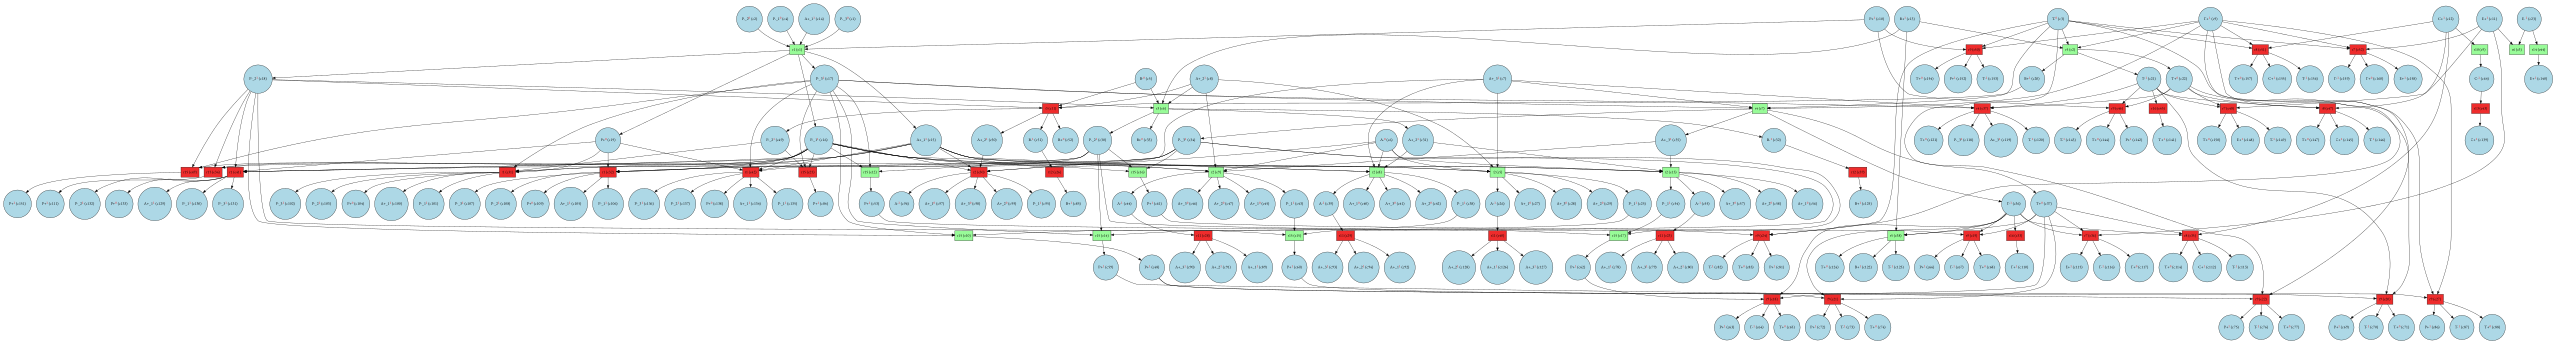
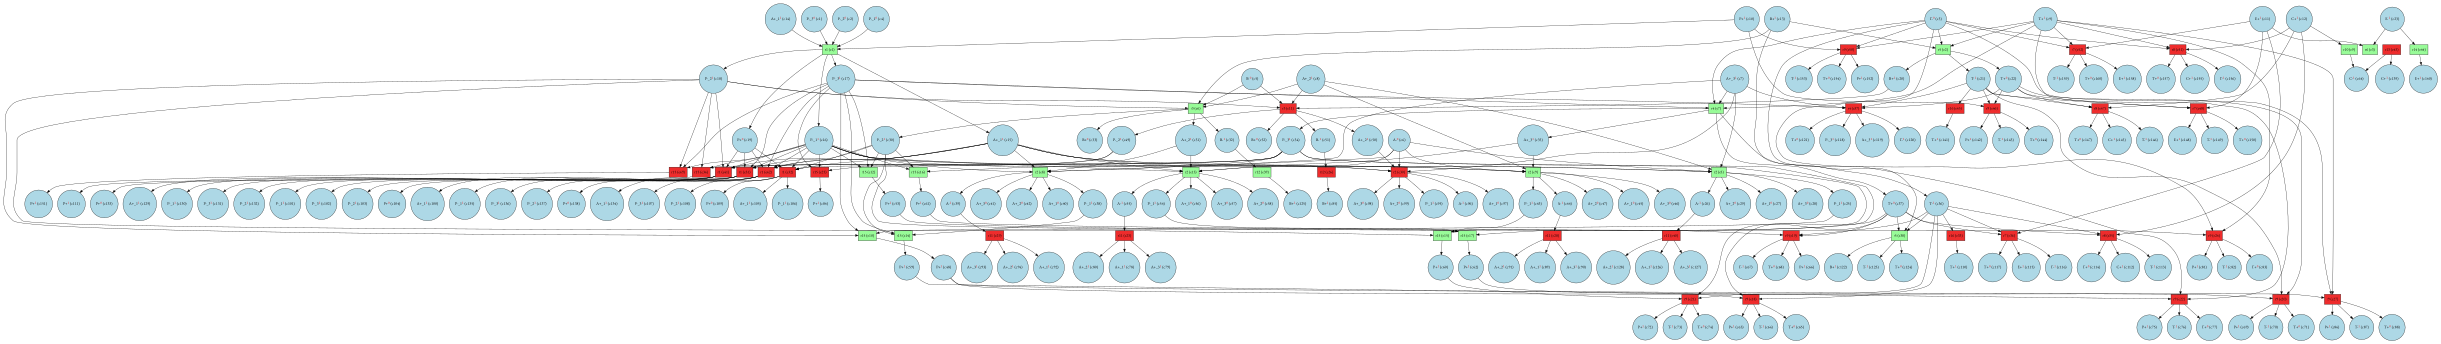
  digraph {
    fontname="EB Garamond"
    node [fillcolor=lightblue fontname="EB Garamond" shape=circle style=filled]
    edge [fontname="EB Garamond"]
    n1 [label=<P-_3<FONT COLOR="red"><SUP>0</SUP></FONT>&nbsp;(c1)>]
    n2 [fillcolor=palegreen label="r1 (e1)" shape=box]
    n3 [label=<A+_1<FONT COLOR="red"><SUP>1</SUP></FONT>&nbsp;(c15)>]
    n4 [label=<P-_1<FONT COLOR="red"><SUP>1</SUP></FONT>&nbsp;(c16)>]
    n5 [label=<P-_3<FONT COLOR="red"><SUP>1</SUP></FONT>&nbsp;(c17)>]
    n6 [label=<P-_2<FONT COLOR="red"><SUP>1</SUP></FONT>&nbsp;(c18)>]
    n7 [label=<P+<FONT COLOR="red"><SUP>0</SUP></FONT>&nbsp;(c19)>]
    n8 [fillcolor=firebrick2 label="r2 (e30)" shape=box]
    n9 [fillcolor=palegreen label="r2 (e13)" shape=box]
    n10 [fillcolor=palegreen label="r2 (e9)" shape=box]
    n11 [fillcolor=palegreen label="r2 (e8)" shape=box]
    n12 [fillcolor=palegreen label="r2 (e5)" shape=box]
    n13 [fillcolor=firebrick2 label="r1 (e31)" shape=box]
    n14 [fillcolor=firebrick2 label="r1 (e32)" shape=box]
    n15 [fillcolor=firebrick2 label="r1 (e41)" shape=box]
    n16 [fillcolor=firebrick2 label="r1 (e42)" shape=box]
    n17 [fillcolor=firebrick2 label="r15 (e25)" shape=box]
    n18 [fillcolor=palegreen label="r15 (e16)" shape=box]
    n19 [fillcolor=firebrick2 label="r15 (e34)" shape=box]
    n20 [fillcolor=palegreen label="r15 (e12)" shape=box]
    n21 [fillcolor=firebrick2 label="r15 (e49)" shape=box]
    n22 [fillcolor=palegreen label="r4 (e7)" shape=box]
    n23 [fillcolor=firebrick2 label="r4 (e37)" shape=box]
    n24 [fillcolor=palegreen label="r15 (e14)" shape=box]
    n25 [fillcolor=palegreen label="r15 (e10)" shape=box]
    n26 [fillcolor=firebrick2 label="r3 (e11)" shape=box]
    n27 [fillcolor=palegreen label="r3 (e6)" shape=box]
    n28 [fillcolor=palegreen label="r15 (e15)" shape=box]
    n29 [label=<P-_2<FONT COLOR="red"><SUP>0</SUP></FONT>&nbsp;(c2)>]
    n30 [label=<T-<FONT COLOR="red"><SUP>0</SUP></FONT>&nbsp;(c3)>]
    n31 [fillcolor=firebrick2 label="r9 (e22)" shape=box]
    n32 [fillcolor=firebrick2 label="r9 (e24)" shape=box]
    n33 [fillcolor=firebrick2 label="r9 (e27)" shape=box]
    n34 [fillcolor=firebrick2 label="r9 (e50)" shape=box]
    n35 [fillcolor=firebrick2 label="r8 (e51)" shape=box]
    n36 [fillcolor=firebrick2 label="r7 (e52)" shape=box]
    n37 [fillcolor=palegreen label="r5 (e2)" shape=box]
    n38 [label=<P+<FONT COLOR="red"><SUP>1</SUP></FONT>&nbsp;(c75)>]
    n39 [label=<T-<FONT COLOR="red"><SUP>1</SUP></FONT>&nbsp;(c76)>]
    n40 [label=<T+<FONT COLOR="red"><SUP>0</SUP></FONT>&nbsp;(c77)>]
    n41 [label=<P+<FONT COLOR="red"><SUP>1</SUP></FONT>&nbsp;(c81)>]
    n42 [label=<T-<FONT COLOR="red"><SUP>1</SUP></FONT>&nbsp;(c82)>]
    n43 [label=<T+<FONT COLOR="red"><SUP>0</SUP></FONT>&nbsp;(c83)>]
    n44 [label=<P+<FONT COLOR="red"><SUP>1</SUP></FONT>&nbsp;(c86)>]
    n45 [label=<T-<FONT COLOR="red"><SUP>1</SUP></FONT>&nbsp;(c87)>]
    n46 [label=<T+<FONT COLOR="red"><SUP>0</SUP></FONT>&nbsp;(c88)>]
    n47 [label=<P-_3<FONT COLOR="red"><SUP>1</SUP></FONT>&nbsp;(c34)>]
    n48 [label=<A+_3<FONT COLOR="red"><SUP>1</SUP></FONT>&nbsp;(c35)>]
    n49 [label=<T-<FONT COLOR="red"><SUP>1</SUP></FONT>&nbsp;(c36)>]
    n50 [label=<T+<FONT COLOR="red"><SUP>0</SUP></FONT>&nbsp;(c37)>]
    n51 [label=<P+<FONT COLOR="red"><SUP>1</SUP></FONT>&nbsp;(c152)>]
    n52 [label=<T-<FONT COLOR="red"><SUP>1</SUP></FONT>&nbsp;(c153)>]
    n53 [label=<T+<FONT COLOR="red"><SUP>0</SUP></FONT>&nbsp;(c154)>]
    n54 [label=<C+<FONT COLOR="red"><SUP>1</SUP></FONT>&nbsp;(c155)>]
    n55 [label=<T-<FONT COLOR="red"><SUP>1</SUP></FONT>&nbsp;(c156)>]
    n56 [label=<T+<FONT COLOR="red"><SUP>0</SUP></FONT>&nbsp;(c157)>]
    n57 [label=<E+<FONT COLOR="red"><SUP>1</SUP></FONT>&nbsp;(c158)>]
    n58 [label=<T-<FONT COLOR="red"><SUP>1</SUP></FONT>&nbsp;(c159)>]
    n59 [label=<T+<FONT COLOR="red"><SUP>0</SUP></FONT>&nbsp;(c160)>]
    n60 [label=<B+<FONT COLOR="red"><SUP>1</SUP></FONT>&nbsp;(c20)>]
    n61 [label=<T-<FONT COLOR="red"><SUP>1</SUP></FONT>&nbsp;(c21)>]
    n62 [label=<T+<FONT COLOR="red"><SUP>0</SUP></FONT>&nbsp;(c22)>]
    n63 [fillcolor=palegreen label="r15 (e17)" shape=box]
    n64 [fillcolor=firebrick2 label="r7 (e36)" shape=box]
    n65 [fillcolor=firebrick2 label="r8 (e35)" shape=box]
    n66 [fillcolor=palegreen label="r5 (e38)" shape=box]
    n67 [fillcolor=firebrick2 label="r9 (e18)" shape=box]
    n68 [fillcolor=firebrick2 label="r9 (e19)" shape=box]
    n69 [fillcolor=firebrick2 label="r9 (e21)" shape=box]
    n70 [fillcolor=firebrick2 label="r16 (e33)" shape=box]
    n71 [fillcolor=firebrick2 label="r9 (e46)" shape=box]
    n72 [fillcolor=firebrick2 label="r7 (e48)" shape=box]
    n73 [fillcolor=firebrick2 label="r8 (e47)" shape=box]
    n74 [fillcolor=firebrick2 label="r9 (e20)" shape=box]
    n75 [fillcolor=firebrick2 label="r16 (e45)" shape=box]
    n76 [label=<P-_1<FONT COLOR="red"><SUP>0</SUP></FONT>&nbsp;(c4)>]
    n77 [label=<B-<FONT COLOR="red"><SUP>0</SUP></FONT>&nbsp;(c5)>]
    n78 [label=<P-_2<FONT COLOR="red"><SUP>1</SUP></FONT>&nbsp;(c49)>]
    n79 [label=<A+_2<FONT COLOR="red"><SUP>1</SUP></FONT>&nbsp;(c50)>]
    n80 [label=<B-<FONT COLOR="red"><SUP>1</SUP></FONT>&nbsp;(c51)>]
    n81 [label=<B+<FONT COLOR="red"><SUP>0</SUP></FONT>&nbsp;(c52)>]
    n82 [label=<P-_2<FONT COLOR="red"><SUP>1</SUP></FONT>&nbsp;(c30)>]
    n83 [label=<A+_2<FONT COLOR="red"><SUP>1</SUP></FONT>&nbsp;(c31)>]
    n84 [label=<B-<FONT COLOR="red"><SUP>1</SUP></FONT>&nbsp;(c32)>]
    n85 [label=<B+<FONT COLOR="red"><SUP>0</SUP></FONT>&nbsp;(c33)>]
    n86 [fillcolor=firebrick2 label="r12 (e26)" shape=box]
-   n87 [fillcolor=firebrick2 label="r12 (e39)" shape=box]
+   n87 [fillcolor=palegreen label="r12 (e39)" shape=box]
    n88 [label=<A-<FONT COLOR="red"><SUP>0</SUP></FONT>&nbsp;(c6)>]
    n89 [label=<P-_1<FONT COLOR="red"><SUP>1</SUP></FONT>&nbsp;(c95)>]
    n90 [label=<A-<FONT COLOR="red"><SUP>1</SUP></FONT>&nbsp;(c96)>]
    n91 [label=<A+_1<FONT COLOR="red"><SUP>0</SUP></FONT>&nbsp;(c97)>]
    n92 [label=<A+_3<FONT COLOR="red"><SUP>0</SUP></FONT>&nbsp;(c98)>]
    n93 [label=<A+_2<FONT COLOR="red"><SUP>0</SUP></FONT>&nbsp;(c99)>]
    n94 [label=<P-_1<FONT COLOR="red"><SUP>1</SUP></FONT>&nbsp;(c54)>]
    n95 [label=<A-<FONT COLOR="red"><SUP>1</SUP></FONT>&nbsp;(c55)>]
    n96 [label=<A+_1<FONT COLOR="red"><SUP>0</SUP></FONT>&nbsp;(c56)>]
    n97 [label=<A+_3<FONT COLOR="red"><SUP>0</SUP></FONT>&nbsp;(c57)>]
    n98 [label=<A+_2<FONT COLOR="red"><SUP>0</SUP></FONT>&nbsp;(c58)>]
    n99 [label=<P-_1<FONT COLOR="red"><SUP>1</SUP></FONT>&nbsp;(c43)>]
    n100 [label=<A-<FONT COLOR="red"><SUP>1</SUP></FONT>&nbsp;(c44)>]
    n101 [label=<A+_1<FONT COLOR="red"><SUP>0</SUP></FONT>&nbsp;(c45)>]
    n102 [label=<A+_3<FONT COLOR="red"><SUP>0</SUP></FONT>&nbsp;(c46)>]
    n103 [label=<A+_2<FONT COLOR="red"><SUP>0</SUP></FONT>&nbsp;(c47)>]
    n104 [label=<P-_1<FONT COLOR="red"><SUP>1</SUP></FONT>&nbsp;(c38)>]
    n105 [label=<A-<FONT COLOR="red"><SUP>1</SUP></FONT>&nbsp;(c39)>]
    n106 [label=<A+_1<FONT COLOR="red"><SUP>0</SUP></FONT>&nbsp;(c40)>]
    n107 [label=<A+_3<FONT COLOR="red"><SUP>0</SUP></FONT>&nbsp;(c41)>]
    n108 [label=<A+_2<FONT COLOR="red"><SUP>0</SUP></FONT>&nbsp;(c42)>]
    n109 [label=<P-_1<FONT COLOR="red"><SUP>1</SUP></FONT>&nbsp;(c25)>]
    n110 [label=<A-<FONT COLOR="red"><SUP>1</SUP></FONT>&nbsp;(c26)>]
    n111 [label=<A+_1<FONT COLOR="red"><SUP>0</SUP></FONT>&nbsp;(c27)>]
    n112 [label=<A+_3<FONT COLOR="red"><SUP>0</SUP></FONT>&nbsp;(c28)>]
    n113 [label=<A+_2<FONT COLOR="red"><SUP>0</SUP></FONT>&nbsp;(c29)>]
    n114 [fillcolor=firebrick2 label="r11 (e23)" shape=box]
    n115 [fillcolor=firebrick2 label="r11 (e28)" shape=box]
    n116 [fillcolor=firebrick2 label="r11 (e29)" shape=box]
    n117 [fillcolor=firebrick2 label="r11 (e40)" shape=box]
    n118 [label=<A+_3<FONT COLOR="red"><SUP>1</SUP></FONT>&nbsp;(c7)>]
    n119 [label=<P-_3<FONT COLOR="red"><SUP>1</SUP></FONT>&nbsp;(c118)>]
    n120 [label=<A+_3<FONT COLOR="red"><SUP>1</SUP></FONT>&nbsp;(c119)>]
    n121 [label=<T-<FONT COLOR="red"><SUP>1</SUP></FONT>&nbsp;(c120)>]
    n122 [label=<T+<FONT COLOR="red"><SUP>0</SUP></FONT>&nbsp;(c121)>]
    n123 [label=<A+_2<FONT COLOR="red"><SUP>1</SUP></FONT>&nbsp;(c8)>]
    n124 [label=<T+<FONT COLOR="red"><SUP>1</SUP></FONT>&nbsp;(c9)>]
    n125 [label=<P+<FONT COLOR="red"><SUP>1</SUP></FONT>&nbsp;(c10)>]
    n126 [label=<P+<FONT COLOR="red"><SUP>1</SUP></FONT>&nbsp;(c142)>]
    n127 [label=<T-<FONT COLOR="red"><SUP>1</SUP></FONT>&nbsp;(c143)>]
    n128 [label=<T+<FONT COLOR="red"><SUP>0</SUP></FONT>&nbsp;(c144)>]
    n129 [label=<E+<FONT COLOR="red"><SUP>1</SUP></FONT>&nbsp;(c11)>]
    n130 [fillcolor=palegreen label="r6 (e3)" shape=box]
    n131 [label=<E+<FONT COLOR="red"><SUP>1</SUP></FONT>&nbsp;(c115)>]
    n132 [label=<T-<FONT COLOR="red"><SUP>1</SUP></FONT>&nbsp;(c116)>]
    n133 [label=<T+<FONT COLOR="red"><SUP>0</SUP></FONT>&nbsp;(c117)>]
    n134 [label=<E+<FONT COLOR="red"><SUP>1</SUP></FONT>&nbsp;(c148)>]
    n135 [label=<T-<FONT COLOR="red"><SUP>1</SUP></FONT>&nbsp;(c149)>]
    n136 [label=<T+<FONT COLOR="red"><SUP>0</SUP></FONT>&nbsp;(c150)>]
    n137 [label=<E-<FONT COLOR="red"><SUP>1</SUP></FONT>&nbsp;(c23)>]
    n138 [fillcolor=palegreen label="r14 (e44)" shape=box]
    n139 [label=<C+<FONT COLOR="red"><SUP>1</SUP></FONT>&nbsp;(c12)>]
    n140 [fillcolor=palegreen label="r10 (e9)" shape=box]
    n141 [label=<C+<FONT COLOR="red"><SUP>1</SUP></FONT>&nbsp;(c112)>]
    n142 [label=<T-<FONT COLOR="red"><SUP>1</SUP></FONT>&nbsp;(c113)>]
    n143 [label=<T+<FONT COLOR="red"><SUP>0</SUP></FONT>&nbsp;(c114)>]
    n144 [label=<C+<FONT COLOR="red"><SUP>1</SUP></FONT>&nbsp;(c145)>]
    n145 [label=<T-<FONT COLOR="red"><SUP>1</SUP></FONT>&nbsp;(c146)>]
    n146 [label=<T+<FONT COLOR="red"><SUP>0</SUP></FONT>&nbsp;(c147)>]
    n147 [label=<C-<FONT COLOR="red"><SUP>1</SUP></FONT>&nbsp;(c64)>]
    n148 [fillcolor=firebrick2 label="r13 (e43)" shape=box]
    n149 [label=<B+<FONT COLOR="red"><SUP>1</SUP></FONT>&nbsp;(c13)>]
    n150 [label=<B+<FONT COLOR="red"><SUP>1</SUP></FONT>&nbsp;(c122)>]
    n151 [label=<T-<FONT COLOR="red"><SUP>1</SUP></FONT>&nbsp;(c123)>]
    n152 [label=<T+<FONT COLOR="red"><SUP>0</SUP></FONT>&nbsp;(c124)>]
    n153 [label=<A+_1<FONT COLOR="red"><SUP>1</SUP></FONT>&nbsp;(c14)>]
    n154 [label=<A+_1<FONT COLOR="red"><SUP>1</SUP></FONT>&nbsp;(c100)>]
    n155 [label=<P-_1<FONT COLOR="red"><SUP>1</SUP></FONT>&nbsp;(c101)>]
    n156 [label=<P-_3<FONT COLOR="red"><SUP>1</SUP></FONT>&nbsp;(c102)>]
    n157 [label=<P-_2<FONT COLOR="red"><SUP>1</SUP></FONT>&nbsp;(c103)>]
    n158 [label=<P+<FONT COLOR="red"><SUP>0</SUP></FONT>&nbsp;(c104)>]
    n159 [label=<A+_1<FONT COLOR="red"><SUP>1</SUP></FONT>&nbsp;(c105)>]
    n160 [label=<P-_1<FONT COLOR="red"><SUP>1</SUP></FONT>&nbsp;(c106)>]
    n161 [label=<P-_3<FONT COLOR="red"><SUP>1</SUP></FONT>&nbsp;(c107)>]
    n162 [label=<P-_2<FONT COLOR="red"><SUP>1</SUP></FONT>&nbsp;(c108)>]
    n163 [label=<P+<FONT COLOR="red"><SUP>0</SUP></FONT>&nbsp;(c109)>]
    n164 [label=<A+_1<FONT COLOR="red"><SUP>1</SUP></FONT>&nbsp;(c129)>]
    n165 [label=<P-_1<FONT COLOR="red"><SUP>1</SUP></FONT>&nbsp;(c130)>]
    n166 [label=<P-_3<FONT COLOR="red"><SUP>1</SUP></FONT>&nbsp;(c131)>]
    n167 [label=<P-_2<FONT COLOR="red"><SUP>1</SUP></FONT>&nbsp;(c132)>]
    n168 [label=<P+<FONT COLOR="red"><SUP>0</SUP></FONT>&nbsp;(c133)>]
    n169 [label=<A+_1<FONT COLOR="red"><SUP>1</SUP></FONT>&nbsp;(c134)>]
    n170 [label=<P-_1<FONT COLOR="red"><SUP>1</SUP></FONT>&nbsp;(c135)>]
    n171 [label=<P-_3<FONT COLOR="red"><SUP>1</SUP></FONT>&nbsp;(c136)>]
    n172 [label=<P-_2<FONT COLOR="red"><SUP>1</SUP></FONT>&nbsp;(c137)>]
    n173 [label=<P+<FONT COLOR="red"><SUP>0</SUP></FONT>&nbsp;(c138)>]
    n174 [label=<P+<FONT COLOR="red"><SUP>1</SUP></FONT>&nbsp;(c84)>]
    n175 [label=<P+<FONT COLOR="red"><SUP>1</SUP></FONT>&nbsp;(c61)>]
    n176 [label=<P+<FONT COLOR="red"><SUP>1</SUP></FONT>&nbsp;(c111)>]
    n177 [label=<P+<FONT COLOR="red"><SUP>1</SUP></FONT>&nbsp;(c53)>]
    n178 [label=<P+<FONT COLOR="red"><SUP>1</SUP></FONT>&nbsp;(c151)>]
    n179 [label=<P+<FONT COLOR="red"><SUP>1</SUP></FONT>&nbsp;(c59)>]
    n180 [label=<P+<FONT COLOR="red"><SUP>1</SUP></FONT>&nbsp;(c48)>]
    n181 [label=<P+<FONT COLOR="red"><SUP>1</SUP></FONT>&nbsp;(c60)>]
    n182 [label=<P+<FONT COLOR="red"><SUP>1</SUP></FONT>&nbsp;(c69)>]
    n183 [label=<T-<FONT COLOR="red"><SUP>1</SUP></FONT>&nbsp;(c70)>]
    n184 [label=<T+<FONT COLOR="red"><SUP>0</SUP></FONT>&nbsp;(c71)>]
    n185 [label=<T+<FONT COLOR="red"><SUP>1</SUP></FONT>&nbsp;(c141)>]
    n186 [label=<E+<FONT COLOR="red"><SUP>1</SUP></FONT>&nbsp;(c140)>]
    n187 [label=<C+<FONT COLOR="red"><SUP>1</SUP></FONT>&nbsp;(c139)>]
    n188 [label=<A+_1<FONT COLOR="red"><SUP>1</SUP></FONT>&nbsp;(c126)>]
    n189 [label=<A+_3<FONT COLOR="red"><SUP>1</SUP></FONT>&nbsp;(c127)>]
    n190 [label=<A+_2<FONT COLOR="red"><SUP>1</SUP></FONT>&nbsp;(c128)>]
    n191 [label=<P+<FONT COLOR="red"><SUP>1</SUP></FONT>&nbsp;(c62)>]
    n192 [label=<B+<FONT COLOR="red"><SUP>1</SUP></FONT>&nbsp;(c125)>]
    n193 [label=<P+<FONT COLOR="red"><SUP>1</SUP></FONT>&nbsp;(c63)>]
    n194 [label=<T-<FONT COLOR="red"><SUP>1</SUP></FONT>&nbsp;(c64)>]
    n195 [label=<T+<FONT COLOR="red"><SUP>0</SUP></FONT>&nbsp;(c65)>]
    n196 [label=<P+<FONT COLOR="red"><SUP>1</SUP></FONT>&nbsp;(c66)>]
    n197 [label=<T-<FONT COLOR="red"><SUP>1</SUP></FONT>&nbsp;(c67)>]
    n198 [label=<T+<FONT COLOR="red"><SUP>0</SUP></FONT>&nbsp;(c68)>]
    n199 [label=<P+<FONT COLOR="red"><SUP>1</SUP></FONT>&nbsp;(c72)>]
    n200 [label=<T-<FONT COLOR="red"><SUP>1</SUP></FONT>&nbsp;(c73)>]
    n201 [label=<T+<FONT COLOR="red"><SUP>0</SUP></FONT>&nbsp;(c74)>]
    n202 [label=<T+<FONT COLOR="red"><SUP>1</SUP></FONT>&nbsp;(c110)>]
    n203 [label=<A+_1<FONT COLOR="red"><SUP>1</SUP></FONT>&nbsp;(c92)>]
    n204 [label=<A+_3<FONT COLOR="red"><SUP>1</SUP></FONT>&nbsp;(c93)>]
    n205 [label=<A+_2<FONT COLOR="red"><SUP>1</SUP></FONT>&nbsp;(c94)>]
    n206 [label=<A+_1<FONT COLOR="red"><SUP>1</SUP></FONT>&nbsp;(c89)>]
    n207 [label=<A+_3<FONT COLOR="red"><SUP>1</SUP></FONT>&nbsp;(c90)>]
    n208 [label=<A+_2<FONT COLOR="red"><SUP>1</SUP></FONT>&nbsp;(c91)>]
    n209 [label=<B+<FONT COLOR="red"><SUP>1</SUP></FONT>&nbsp;(c85)>]
    n210 [label=<A+_1<FONT COLOR="red"><SUP>1</SUP></FONT>&nbsp;(c78)>]
    n211 [label=<A+_3<FONT COLOR="red"><SUP>1</SUP></FONT>&nbsp;(c79)>]
    n212 [label=<A+_2<FONT COLOR="red"><SUP>1</SUP></FONT>&nbsp;(c80)>]
    n1 -> n2
    n2 -> n3
    n2 -> n4
    n2 -> n5
    n2 -> n6
    n2 -> n7
    n3 -> n8
    n3 -> n9
    n3 -> n10
    n3 -> n11
    n3 -> n12
    n3 -> n13
    n3 -> n14
    n3 -> n15
    n3 -> n16
    n4 -> n8
    n4 -> n9
    n4 -> n10
    n4 -> n11
    n4 -> n12
    n4 -> n13
    n4 -> n14
    n4 -> n15
    n4 -> n16
    n4 -> n17
    n4 -> n18
    n4 -> n19
    n4 -> n20
    n4 -> n21
    n5 -> n13
    n5 -> n16
    n5 -> n17
    n5 -> n20
    n5 -> n21
    n5 -> n22
    n5 -> n23
    n5 -> n24
    n5 -> n25
    n6 -> n15
    n6 -> n19
    n6 -> n21
    n6 -> n25
    n6 -> n26
    n6 -> n27
    n6 -> n28
    n7 -> n13
    n7 -> n14
    n7 -> n15
    n7 -> n16
    n8 -> n89
    n8 -> n90
    n8 -> n91
    n8 -> n92
    n8 -> n93
    n9 -> n94
    n9 -> n95
    n9 -> n96
    n9 -> n97
    n9 -> n98
    n10 -> n99
    n10 -> n100
    n10 -> n101
    n10 -> n102
    n10 -> n103
    n11 -> n104
    n11 -> n105
    n11 -> n106
    n11 -> n107
    n11 -> n108
    n12 -> n109
    n12 -> n110
    n12 -> n111
    n12 -> n112
    n12 -> n113
    n13 -> n154
    n13 -> n155
    n13 -> n156
    n13 -> n157
    n13 -> n158
    n14 -> n159
    n14 -> n160
    n14 -> n161
    n14 -> n162
    n14 -> n163
    n15 -> n164
    n15 -> n165
    n15 -> n166
    n15 -> n167
    n15 -> n168
    n16 -> n169
    n16 -> n170
    n16 -> n171
    n16 -> n172
    n16 -> n173
    n17 -> n174
    n18 -> n175
    n19 -> n176
    n20 -> n177
    n21 -> n178
    n22 -> n47
    n22 -> n48
    n22 -> n49
    n22 -> n50
    n23 -> n119
    n23 -> n120
    n23 -> n121
    n23 -> n122
    n24 -> n179
    n25 -> n180
    n26 -> n78
    n26 -> n79
    n26 -> n80
    n26 -> n81
    n27 -> n82
    n27 -> n83
    n27 -> n84
    n27 -> n85
    n28 -> n181
    n29 -> n2
    n30 -> n22
    n30 -> n31
    n30 -> n32
    n30 -> n33
    n30 -> n34
    n30 -> n35
    n30 -> n36
    n30 -> n37
    n31 -> n38
    n31 -> n39
    n31 -> n40
    n32 -> n41
    n32 -> n42
    n32 -> n43
    n33 -> n44
    n33 -> n45
    n33 -> n46
    n34 -> n51
    n34 -> n52
    n34 -> n53
    n35 -> n54
    n35 -> n55
    n35 -> n56
    n36 -> n57
    n36 -> n58
    n36 -> n59
    n37 -> n60
    n37 -> n61
    n37 -> n62
    n47 -> n14
    n47 -> n15
    n47 -> n18
    n47 -> n19
    n47 -> n28
    n47 -> n63
    n48 -> n9
    n48 -> n10
    n49 -> n64
    n49 -> n65
    n49 -> n66
    n49 -> n67
    n49 -> n68
    n49 -> n69
    n49 -> n70
    n50 -> n64
    n50 -> n65
    n50 -> n66
    n50 -> n67
    n50 -> n68
    n50 -> n69
    n60 -> n26
    n61 -> n23
    n61 -> n71
    n61 -> n72
    n61 -> n73
    n61 -> n74
    n61 -> n75
    n62 -> n23
    n62 -> n71
    n62 -> n72
    n62 -> n73
    n62 -> n74
    n63 -> n191
    n64 -> n131
    n64 -> n132
    n64 -> n133
    n65 -> n141
    n65 -> n142
    n65 -> n143
    n66 -> n150
    n66 -> n151
    n66 -> n152
    n67 -> n193
    n67 -> n194
    n67 -> n195
    n68 -> n196
    n68 -> n197
    n68 -> n198
    n69 -> n199
    n69 -> n200
    n69 -> n201
    n70 -> n202
    n71 -> n126
    n71 -> n127
    n71 -> n128
    n72 -> n134
    n72 -> n135
    n72 -> n136
    n73 -> n144
    n73 -> n145
    n73 -> n146
    n74 -> n182
    n74 -> n183
    n74 -> n184
    n75 -> n185
    n76 -> n2
    n77 -> n26
    n77 -> n27
    n78 -> n13
    n78 -> n17
    n79 -> n8
    n80 -> n86
    n82 -> n14
    n82 -> n16
    n82 -> n18
    n82 -> n20
    n82 -> n24
    n82 -> n63
    n83 -> n9
    n83 -> n11
    n84 -> n87
    n86 -> n209
    n87 -> n192
    n88 -> n8
    n88 -> n9
    n88 -> n10
    n88 -> n11
    n88 -> n12
    n94 -> n63
    n95 -> n114
    n99 -> n28
    n100 -> n115
    n104 -> n24
    n105 -> n116
    n109 -> n25
    n110 -> n117
    n114 -> n210
    n114 -> n211
    n114 -> n212
    n115 -> n206
    n115 -> n207
    n115 -> n208
    n116 -> n203
    n116 -> n204
    n116 -> n205
    n117 -> n188
    n117 -> n189
    n117 -> n190
    n118 -> n8
    n118 -> n11
    n118 -> n12
    n118 -> n22
    n118 -> n23
    n123 -> n10
    n123 -> n12
    n123 -> n26
    n123 -> n27
    n124 -> n22
    n124 -> n31
    n124 -> n32
    n124 -> n33
    n124 -> n34
    n124 -> n35
    n124 -> n36
    n124 -> n37
    n125 -> n2
    n125 -> n34
    n125 -> n71
    n129 -> n36
    n129 -> n64
    n129 -> n72
    n129 -> n130
    n137 -> n130
    n137 -> n138
    n138 -> n186
    n139 -> n35
    n139 -> n65
    n139 -> n73
    n139 -> n140
    n140 -> n147
-   n147 -> n148
+   n148 -> n147
    n148 -> n187
    n149 -> n27
    n149 -> n37
    n149 -> n66
    n153 -> n2
    n175 -> n68
    n177 -> n32
    n179 -> n31
    n180 -> n33
    n180 -> n74
    n181 -> n69
    n191 -> n67
  }
